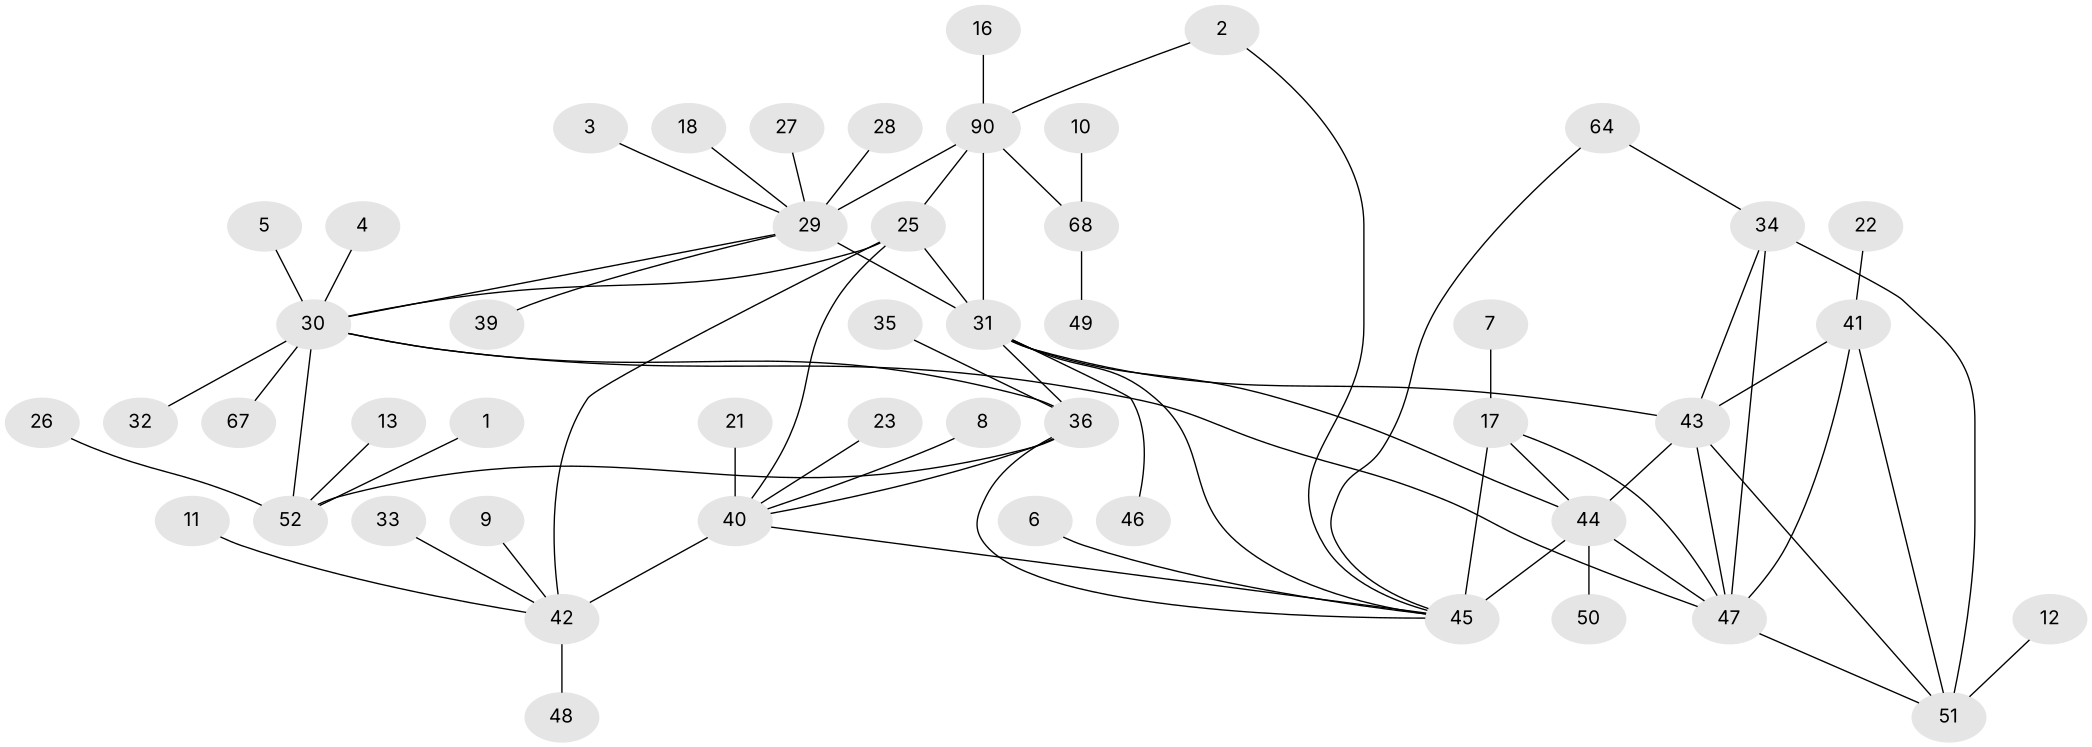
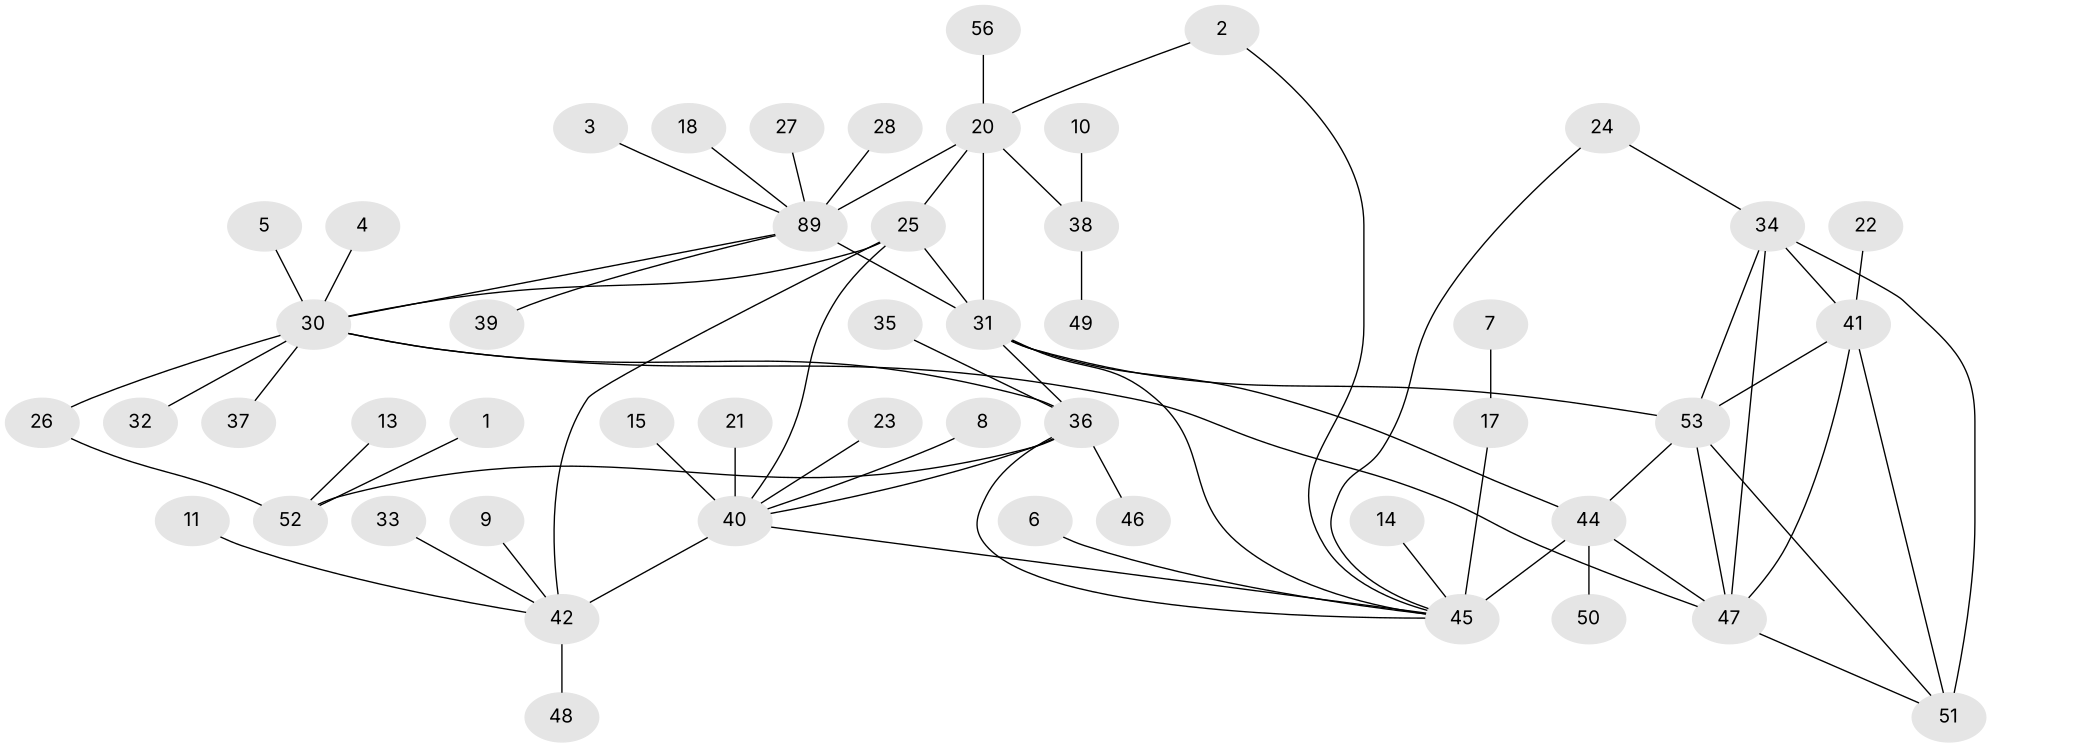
  graph {
    fontname=Inter
    node [color=gray90 fontname=Inter style=filled]
    edge [fontname=Inter weight=1.0]
    1
    52
    2
-   20 [label=90]
+   20
    45
-   29
-   38 [label=68]
+   29 [label=89]
+   38
    25
    31
    3
    30
    39
    4
    47
    32
    36
-   37 [label=67]
+   37
    5
    6
    7
    17
    44
    8
    40
    42
    9
    48
    10
    49
    11
-   12
    51
    13
-   16
+   14
+   15
+   16 [label=56]
    50
    18
-   43
+   43 [label=53]
    21
    22
    41
    23
-   24 [label=64]
+   24
    34
    26
    27
    28
    46
    33
    35
    1 -- 52
    2 -- 20
    2 -- 45
    20 -- 29 [weight=3.0]
    20 -- 38
    20 -- 25
    20 -- 31 [weight=2.0]
    29 -- 31 [weight=6.0]
    29 -- 30
    29 -- 39
    38 -- 49
    25 -- 31
    25 -- 30
    25 -- 40
    25 -- 42 [weight=4.0]
    31 -- 45
    31 -- 36
    31 -- 44
    31 -- 43
    3 -- 29
-   30 -- 52 [weight=4.0]
+   30 -- 26 [weight=4.0]
    30 -- 47
    30 -- 32
    30 -- 36 [weight=4.0]
    30 -- 37
    4 -- 30
    47 -- 51
    36 -- 52
    36 -- 45
    36 -- 40
-   31 -- 46
+   36 -- 46
    5 -- 30
    6 -- 45
    7 -- 17
    17 -- 45 [weight=6.0]
-   17 -- 47
-   17 -- 44 [weight=3.0]
    44 -- 45 [weight=2.0]
    44 -- 47
    44 -- 50
    8 -- 40
    40 -- 45
    40 -- 42 [weight=4.0]
    42 -- 48
    9 -- 42
    10 -- 38
    11 -- 42
-   12 -- 51
    13 -- 52
+   14 -- 45
+   15 -- 40
    16 -- 20
    18 -- 29
    43 -- 47
    43 -- 44
    43 -- 51
    21 -- 40
    22 -- 41
    41 -- 47
    41 -- 51
    41 -- 43
    23 -- 40
    24 -- 45
    24 -- 34
    34 -- 47 [weight=2.0]
    34 -- 51 [weight=2.0]
    34 -- 43 [weight=2.0]
+   34 -- 41 [weight=2.0]
    26 -- 52
    27 -- 29
    28 -- 29
    33 -- 42
    35 -- 36
  }
